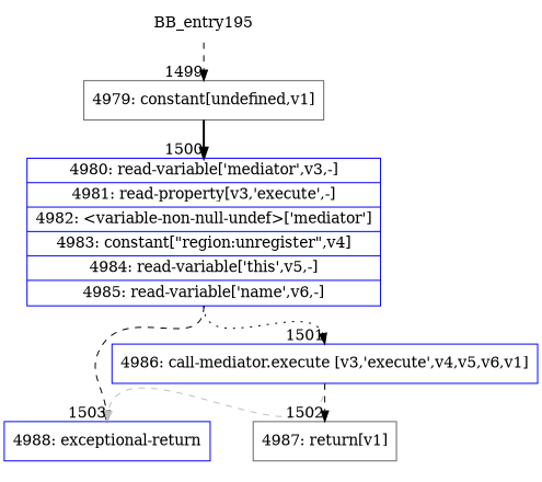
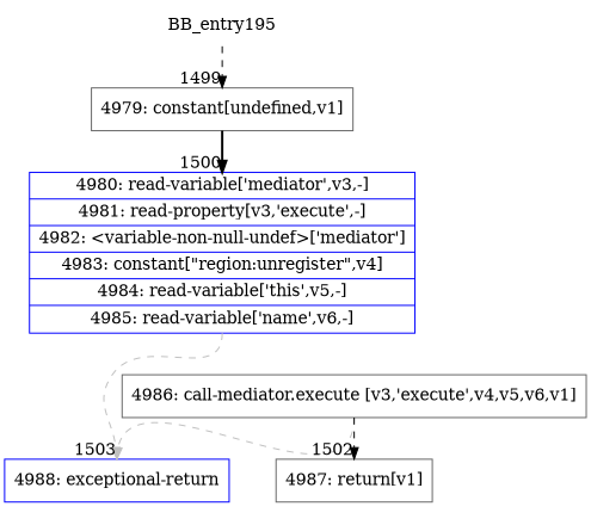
  digraph {
    rankdir=TD
    node [color=gray40 shape=record]
    edge [headport=n style=dashed tailport=s]
    n1 [label=BB_entry195 shape=none]
    n2 [label="{4979: constant[undefined,v1]}"]
    n3 [color=blue label="{4980: read-variable['mediator',v3,-]|4981: read-property[v3,'execute',-]|4982: \<variable-non-null-undef\>['mediator']|4983: constant[\"region:unregister\",v4]|4984: read-variable['this',v5,-]|4985: read-variable['name',v6,-]}"]
-   n4 [color=blue label="{4986: call-mediator.execute [v3,'execute',v4,v5,v6,v1]}"]
+   n4 [label="{4986: call-mediator.execute [v3,'execute',v4,v5,v6,v1]}"]
    n5 [color=blue label="{4988: exceptional-return}"]
    n6 [label="{4987: return[v1]}"]
    n1 -> n2 [headlabel="    1499"]
    n2 -> n3 [headlabel="      1500" style=bold]
-   n3 -> n4 [headlabel="      1501" style=dotted]
-   n3 -> n5 [color=black headlabel="      1503"]
+   n3 -> n5 [color=gray headlabel="      1503"]
    n4 -> n5 [color=gray]
    n4 -> n6 [headlabel="      1502"]
  }
